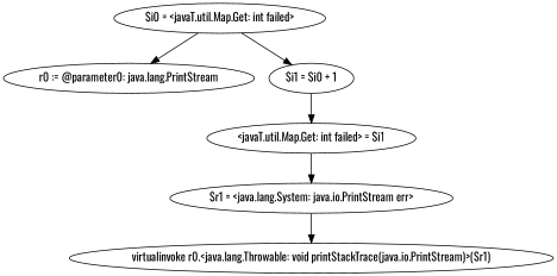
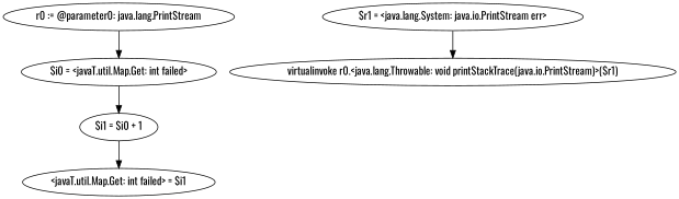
  digraph {
    fontname=Oswald
    node [fontname=Oswald]
    edge [fontname=Oswald]
    n1 [label="r0 := @parameter0: java.lang.PrintStream"]
    "$i0 = <javaT.util.Map.Get: int failed>"
    "$i1 = $i0 + 1"
    "<javaT.util.Map.Get: int failed> = $i1"
    "$r1 = <java.lang.System: java.io.PrintStream err>"
    "virtualinvoke r0.<java.lang.Throwable: void printStackTrace(java.io.PrintStream)>($r1)"
-   "$i0 = <javaT.util.Map.Get: int failed>" -> n1
+   n1 -> "$i0 = <javaT.util.Map.Get: int failed>"
    "$i0 = <javaT.util.Map.Get: int failed>" -> "$i1 = $i0 + 1"
    "$i1 = $i0 + 1" -> "<javaT.util.Map.Get: int failed> = $i1"
-   "<javaT.util.Map.Get: int failed> = $i1" -> "$r1 = <java.lang.System: java.io.PrintStream err>"
    "$r1 = <java.lang.System: java.io.PrintStream err>" -> "virtualinvoke r0.<java.lang.Throwable: void printStackTrace(java.io.PrintStream)>($r1)"
  }
